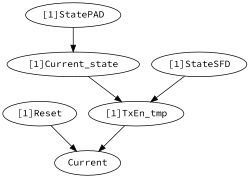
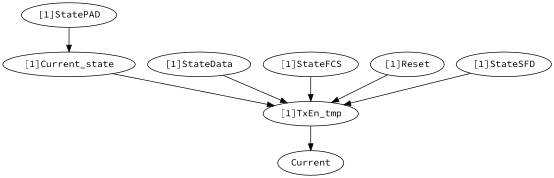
  strict digraph {
    fontname="Source Code Pro"
    node [complexity=16 fontname="Source Code Pro" importance=0.0775669954249 rank=0.00484793721405]
    edge [fontname="Source Code Pro"]
    "[1]TxEn_tmp" [complexity=2 importance=0.0345678697476 rank=0.0172839348738]
    n2 [complexity=0 importance=0.0172249235881 label=Current rank=0.0]
    "[1]Current_state" [importance=0.500237872741 rank=0.0312648670463]
    "[1]StatePAD"
+   "[1]StateData"
+   "[1]StateFCS"
    "[1]Reset" [complexity=1 importance=0.0428811031058 rank=0.0428811031058]
    "[1]StateSFD"
    "[1]TxEn_tmp" -> n2
    "[1]Current_state" -> "[1]TxEn_tmp"
    "[1]StatePAD" -> "[1]Current_state"
-   "[1]Reset" -> n2
+   "[1]StateData" -> "[1]TxEn_tmp"
+   "[1]StateFCS" -> "[1]TxEn_tmp"
+   "[1]Reset" -> "[1]TxEn_tmp"
    "[1]StateSFD" -> "[1]TxEn_tmp"
  }
